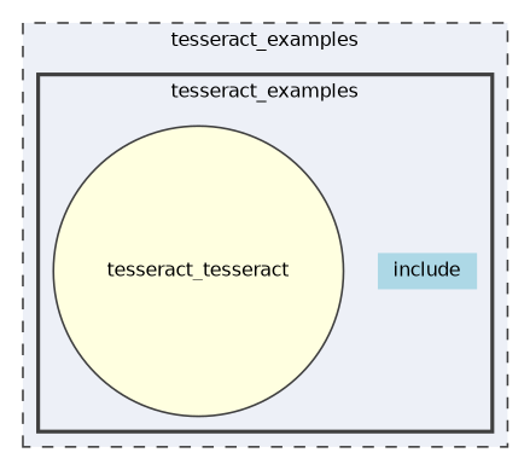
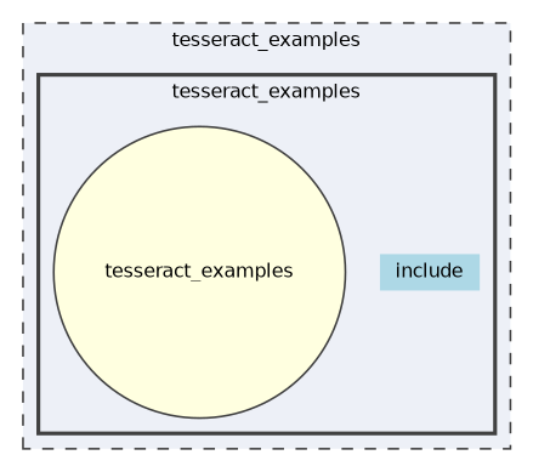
  digraph {
    compound=true
    node [fontname=Helvetica fontsize=10 style=filled]
    n1 [height=0.2 label=include shape=plaintext width=0.4 fillcolor=lightblue]
-   n2 [color=grey25 fillcolor=lightyellow height=0.2 label=tesseract_tesseract shape=circle width=0.4]
+   n2 [color=grey25 fillcolor=lightyellow height=0.2 label=tesseract_examples shape=circle width=0.4]
    subgraph cluster_1 {
      bgcolor="#edf0f7"
      fontname=Helvetica
      fontsize=10
      label=tesseract_examples
      pencolor=grey25
      style="filled,dashed"
      subgraph cluster_2 {
        bgcolor="#edf0f7"
        fontname=Helvetica
        fontsize=10
        pencolor=grey25
        style="filled,bold"
        n1
        n2
      }
    }
  }
